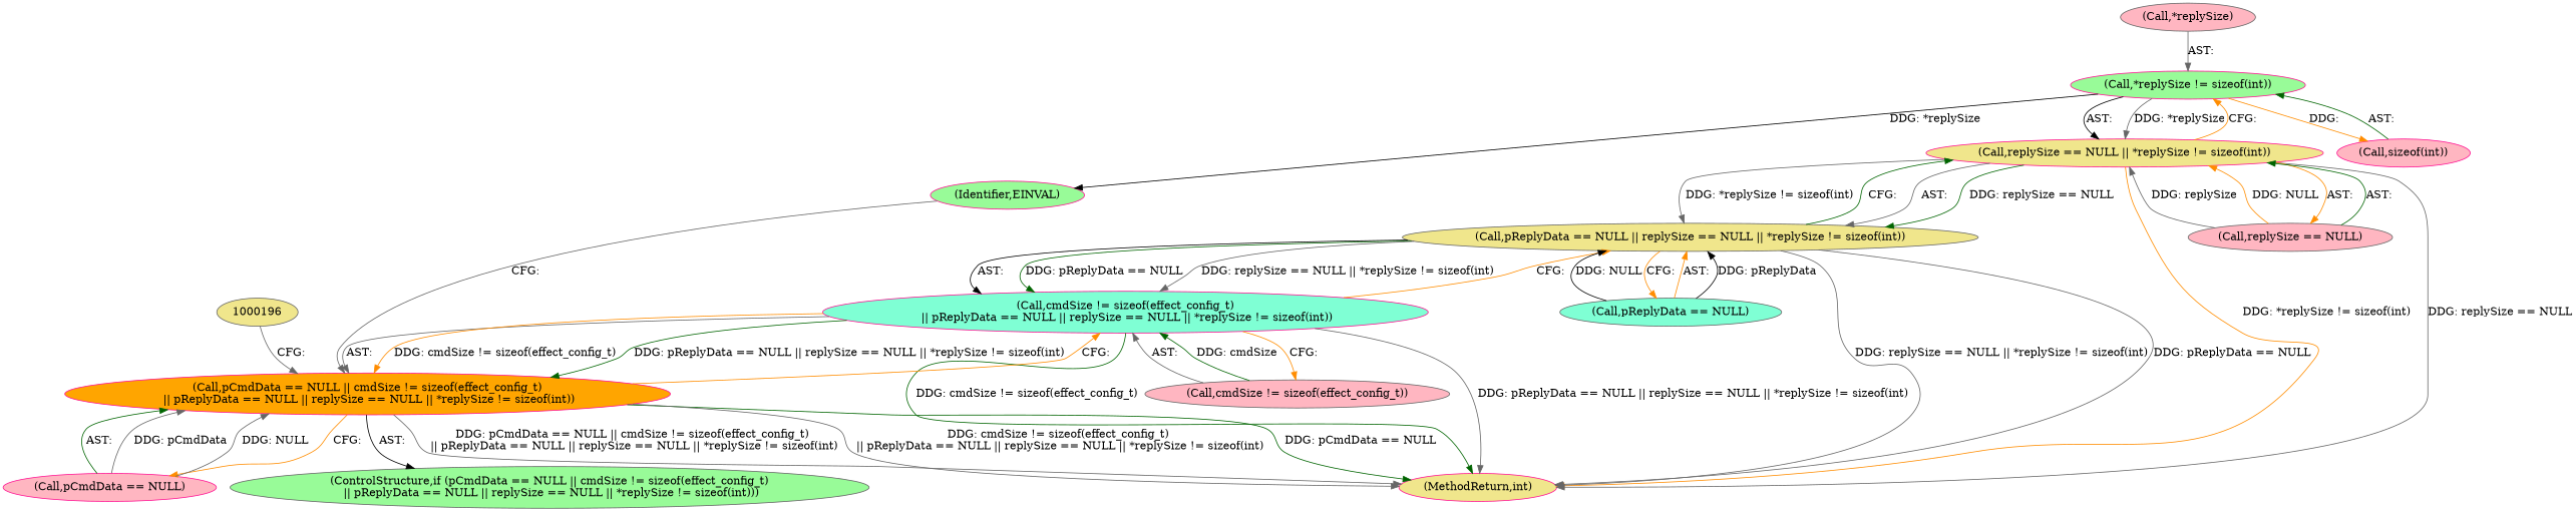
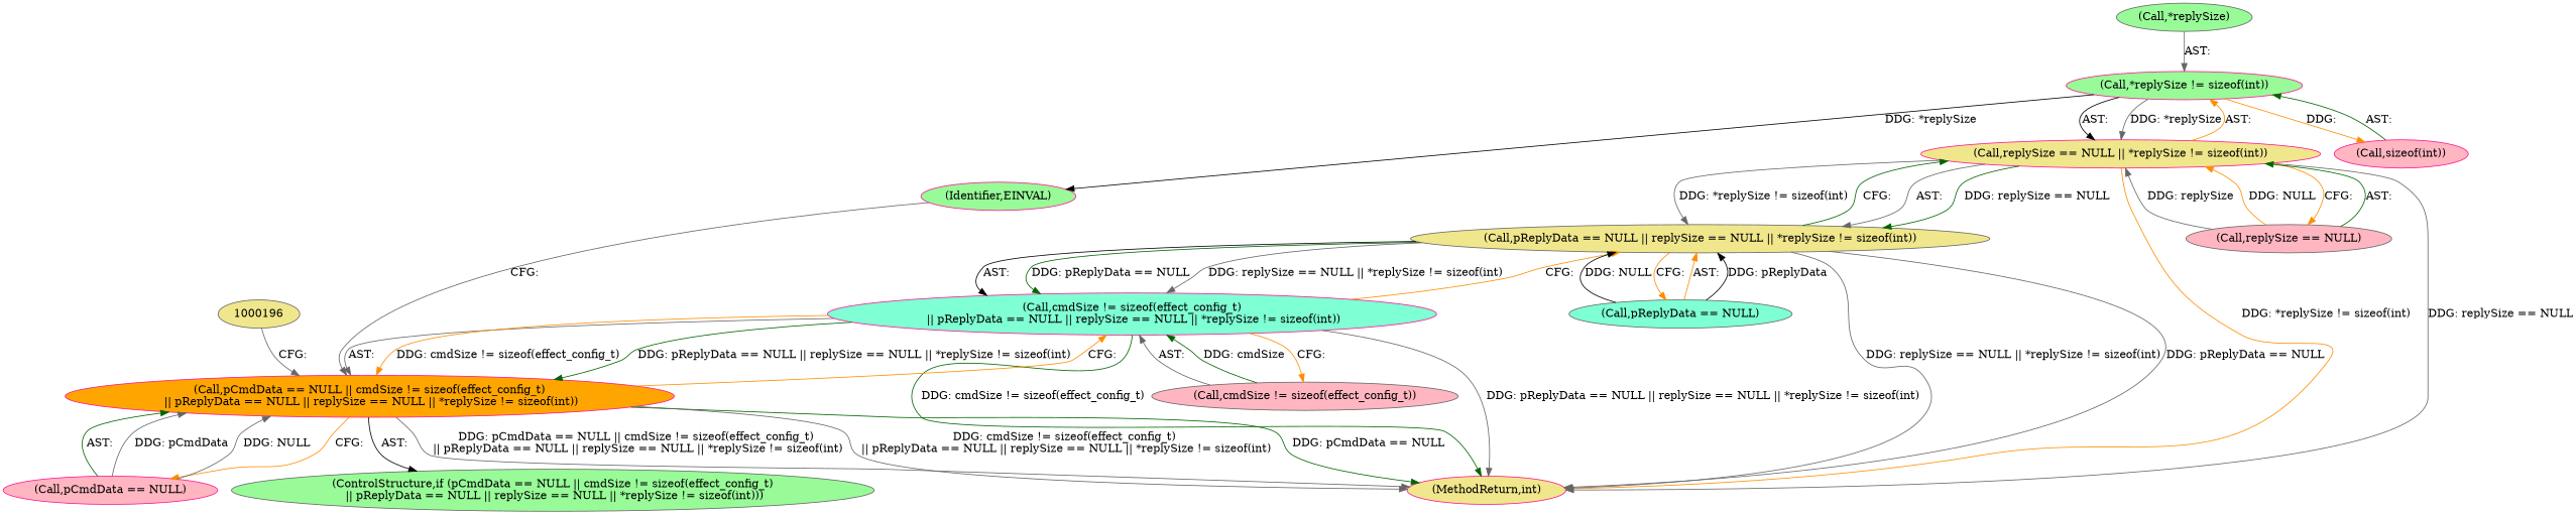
  digraph {
    node [color=deeppink fillcolor=palegreen style=filled]
    edge [color=gray40]
    n1 [label="(Call,*replySize != sizeof(int))"]
    n2 [fillcolor=khaki label="(Call,replySize == NULL || *replySize != sizeof(int))"]
    n3 [fillcolor=lightpink label="(Call,sizeof(int))"]
    n4 [label="(Identifier,EINVAL)"]
    n5 [fillcolor=khaki label="(MethodReturn,int)"]
    n6 [color=gray40 fillcolor=khaki label="(Call,pReplyData == NULL || replySize == NULL || *replySize != sizeof(int))"]
    n7 [color=gray40 fillcolor=lightpink label="(Call,replySize == NULL)"]
    n8 [fillcolor=aquamarine label="(Call,cmdSize != sizeof(effect_config_t)\n || pReplyData == NULL || replySize == NULL || *replySize != sizeof(int))"]
    n9 [color=gray40 fillcolor=aquamarine label="(Call,pReplyData == NULL)"]
    n10 [fillcolor=orange label="(Call,pCmdData == NULL || cmdSize != sizeof(effect_config_t)\n || pReplyData == NULL || replySize == NULL || *replySize != sizeof(int))"]
    n11 [color=gray40 fillcolor=lightpink label="(Call,cmdSize != sizeof(effect_config_t))"]
    n12 [fillcolor=lightpink label="(Call,pCmdData == NULL)"]
    n13 [color=gray40 label="(ControlStructure,if (pCmdData == NULL || cmdSize != sizeof(effect_config_t)\n || pReplyData == NULL || replySize == NULL || *replySize != sizeof(int)))"]
-   n14 [color=gray40 fillcolor=lightpink label="(Call,*replySize)"]
+   n14 [color=gray40 label="(Call,*replySize)"]
    1000196 [color=gray40 fillcolor=khaki]
    n1 -> n2 [color=black label="AST: "]
    n1 -> n2 [label="DDG: *replySize"]
    n1 -> n3 [color=darkorange label="DDG: "]
    n1 -> n4 [color=black label="DDG: *replySize"]
-   n2 -> n1 [color=darkorange label="CFG: "]
+   n2 -> n1 [color=darkorange label="AST: "]
    n2 -> n5 [color=darkorange label="DDG: *replySize != sizeof(int)"]
    n2 -> n5 [label="DDG: replySize == NULL"]
    n2 -> n6 [label="AST: "]
    n2 -> n6 [color=darkgreen label="DDG: replySize == NULL"]
    n2 -> n6 [label="DDG: *replySize != sizeof(int)"]
-   n2 -> n7 [color=darkorange label="AST: "]
+   n2 -> n7 [color=darkorange label="CFG: "]
    n3 -> n1 [color=darkgreen label="AST: "]
    n4 -> n10 [label="CFG: "]
    n6 -> n2 [color=darkgreen label="CFG: "]
    n6 -> n5 [label="DDG: replySize == NULL || *replySize != sizeof(int)"]
    n6 -> n5 [label="DDG: pReplyData == NULL"]
    n6 -> n8 [color=black label="AST: "]
    n6 -> n8 [color=darkgreen label="DDG: pReplyData == NULL"]
    n6 -> n8 [label="DDG: replySize == NULL || *replySize != sizeof(int)"]
    n6 -> n9 [color=darkorange label="CFG: "]
    n7 -> n2 [color=darkgreen label="AST: "]
    n7 -> n2 [label="DDG: replySize"]
    n7 -> n2 [color=darkorange label="DDG: NULL"]
    n8 -> n5 [color=darkgreen label="DDG: cmdSize != sizeof(effect_config_t)"]
    n8 -> n5 [label="DDG: pReplyData == NULL || replySize == NULL || *replySize != sizeof(int)"]
    n8 -> n6 [color=darkorange label="CFG: "]
    n8 -> n10 [label="AST: "]
    n8 -> n10 [color=darkorange label="DDG: cmdSize != sizeof(effect_config_t)"]
    n8 -> n10 [color=darkgreen label="DDG: pReplyData == NULL || replySize == NULL || *replySize != sizeof(int)"]
    n8 -> n11 [color=darkorange label="CFG: "]
    n9 -> n6 [color=darkorange label="AST: "]
    n9 -> n6 [color=black label="DDG: pReplyData"]
    n9 -> n6 [color=black label="DDG: NULL"]
    n10 -> n5 [color=darkgreen label="DDG: pCmdData == NULL"]
    n10 -> n5 [label="DDG: pCmdData == NULL || cmdSize != sizeof(effect_config_t)\n || pReplyData == NULL || replySize == NULL || *replySize != sizeof(int)"]
    n10 -> n5 [label="DDG: cmdSize != sizeof(effect_config_t)\n || pReplyData == NULL || replySize == NULL || *replySize != sizeof(int)"]
    n10 -> n8 [color=darkorange label="CFG: "]
    n10 -> n12 [color=darkorange label="CFG: "]
    n10 -> n13 [color=black label="AST: "]
    n11 -> n8 [label="AST: "]
    n11 -> n8 [color=darkgreen label="DDG: cmdSize"]
    n12 -> n10 [color=darkgreen label="AST: "]
    n12 -> n10 [label="DDG: pCmdData"]
    n12 -> n10 [label="DDG: NULL"]
    n14 -> n1 [label="AST: "]
    1000196 -> n10 [label="CFG: "]
  }
